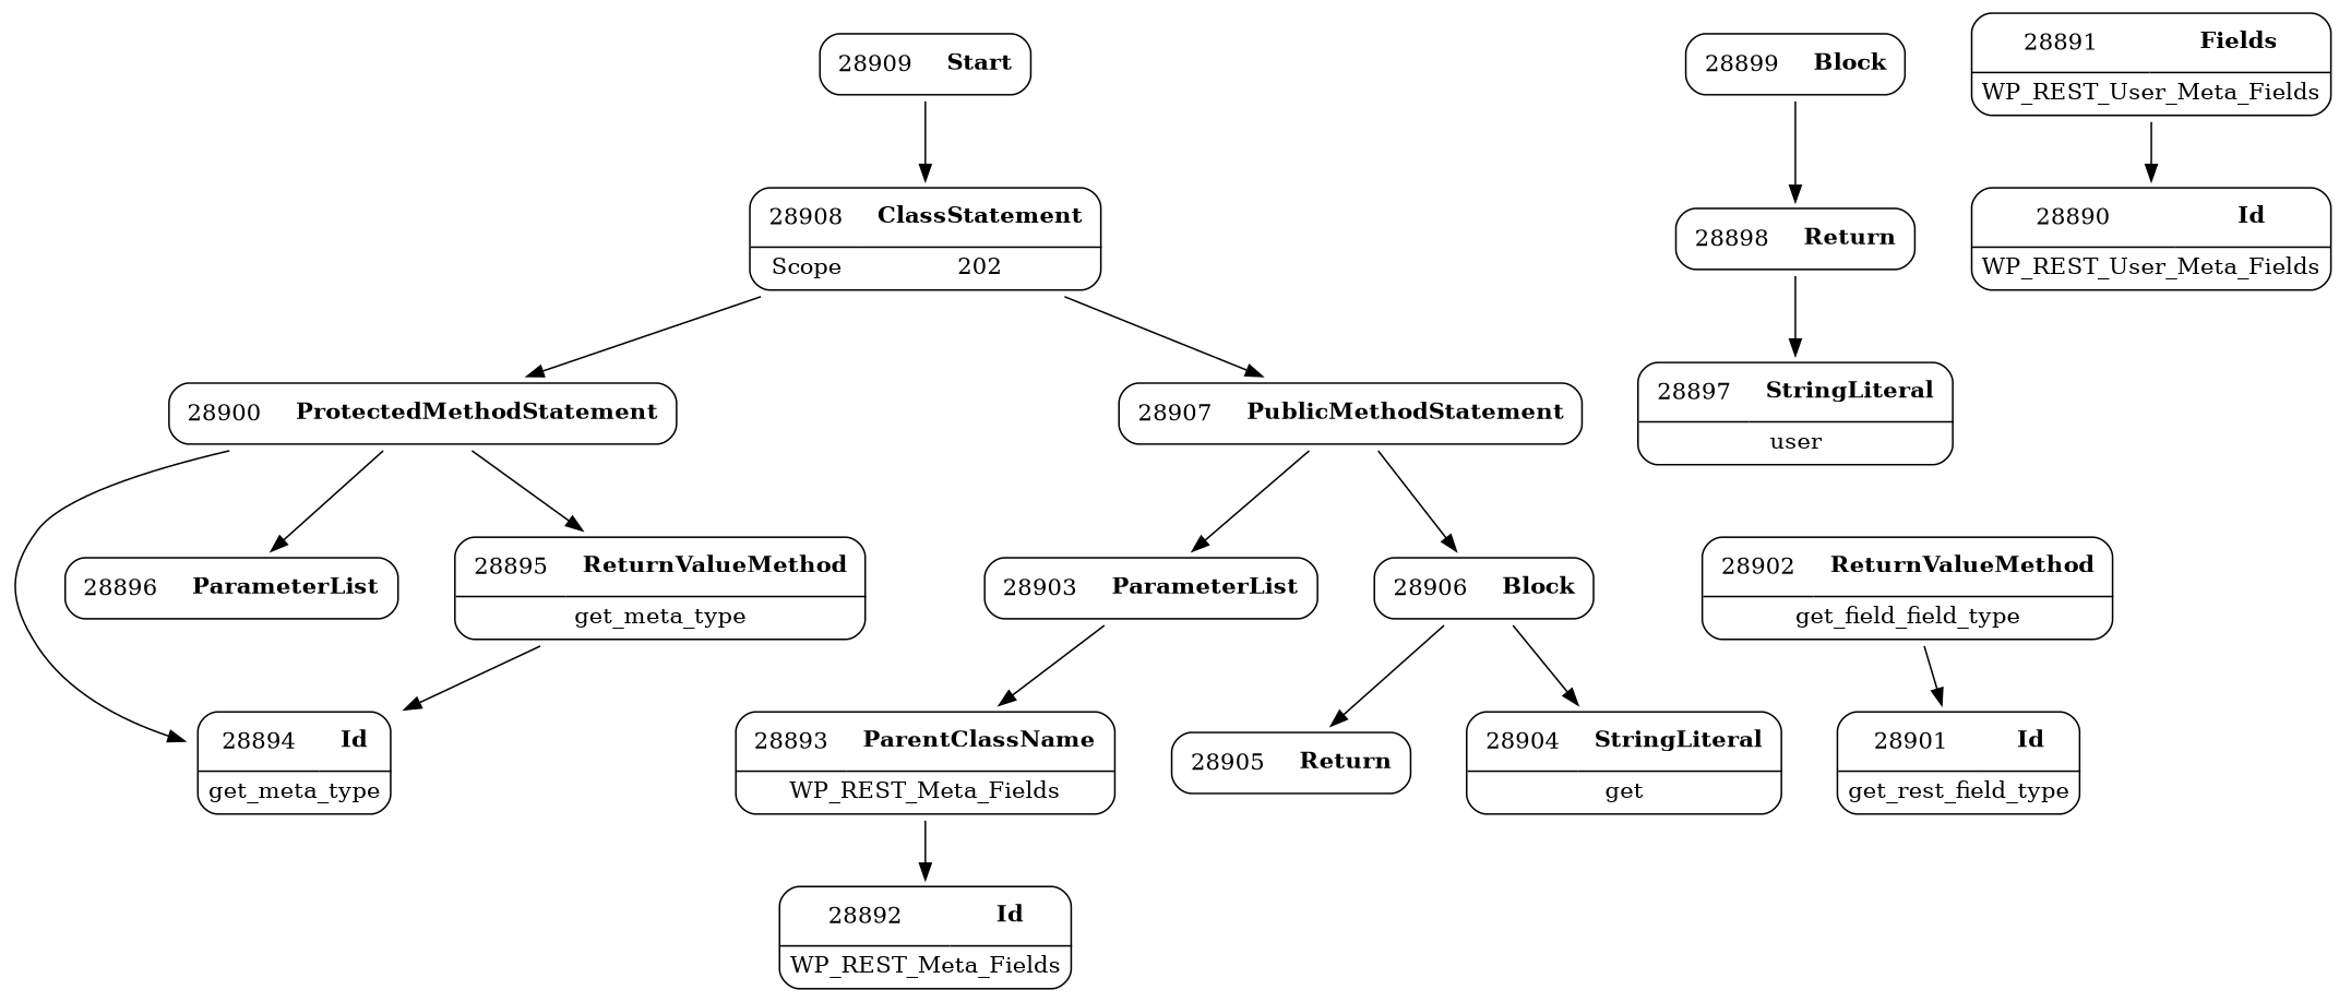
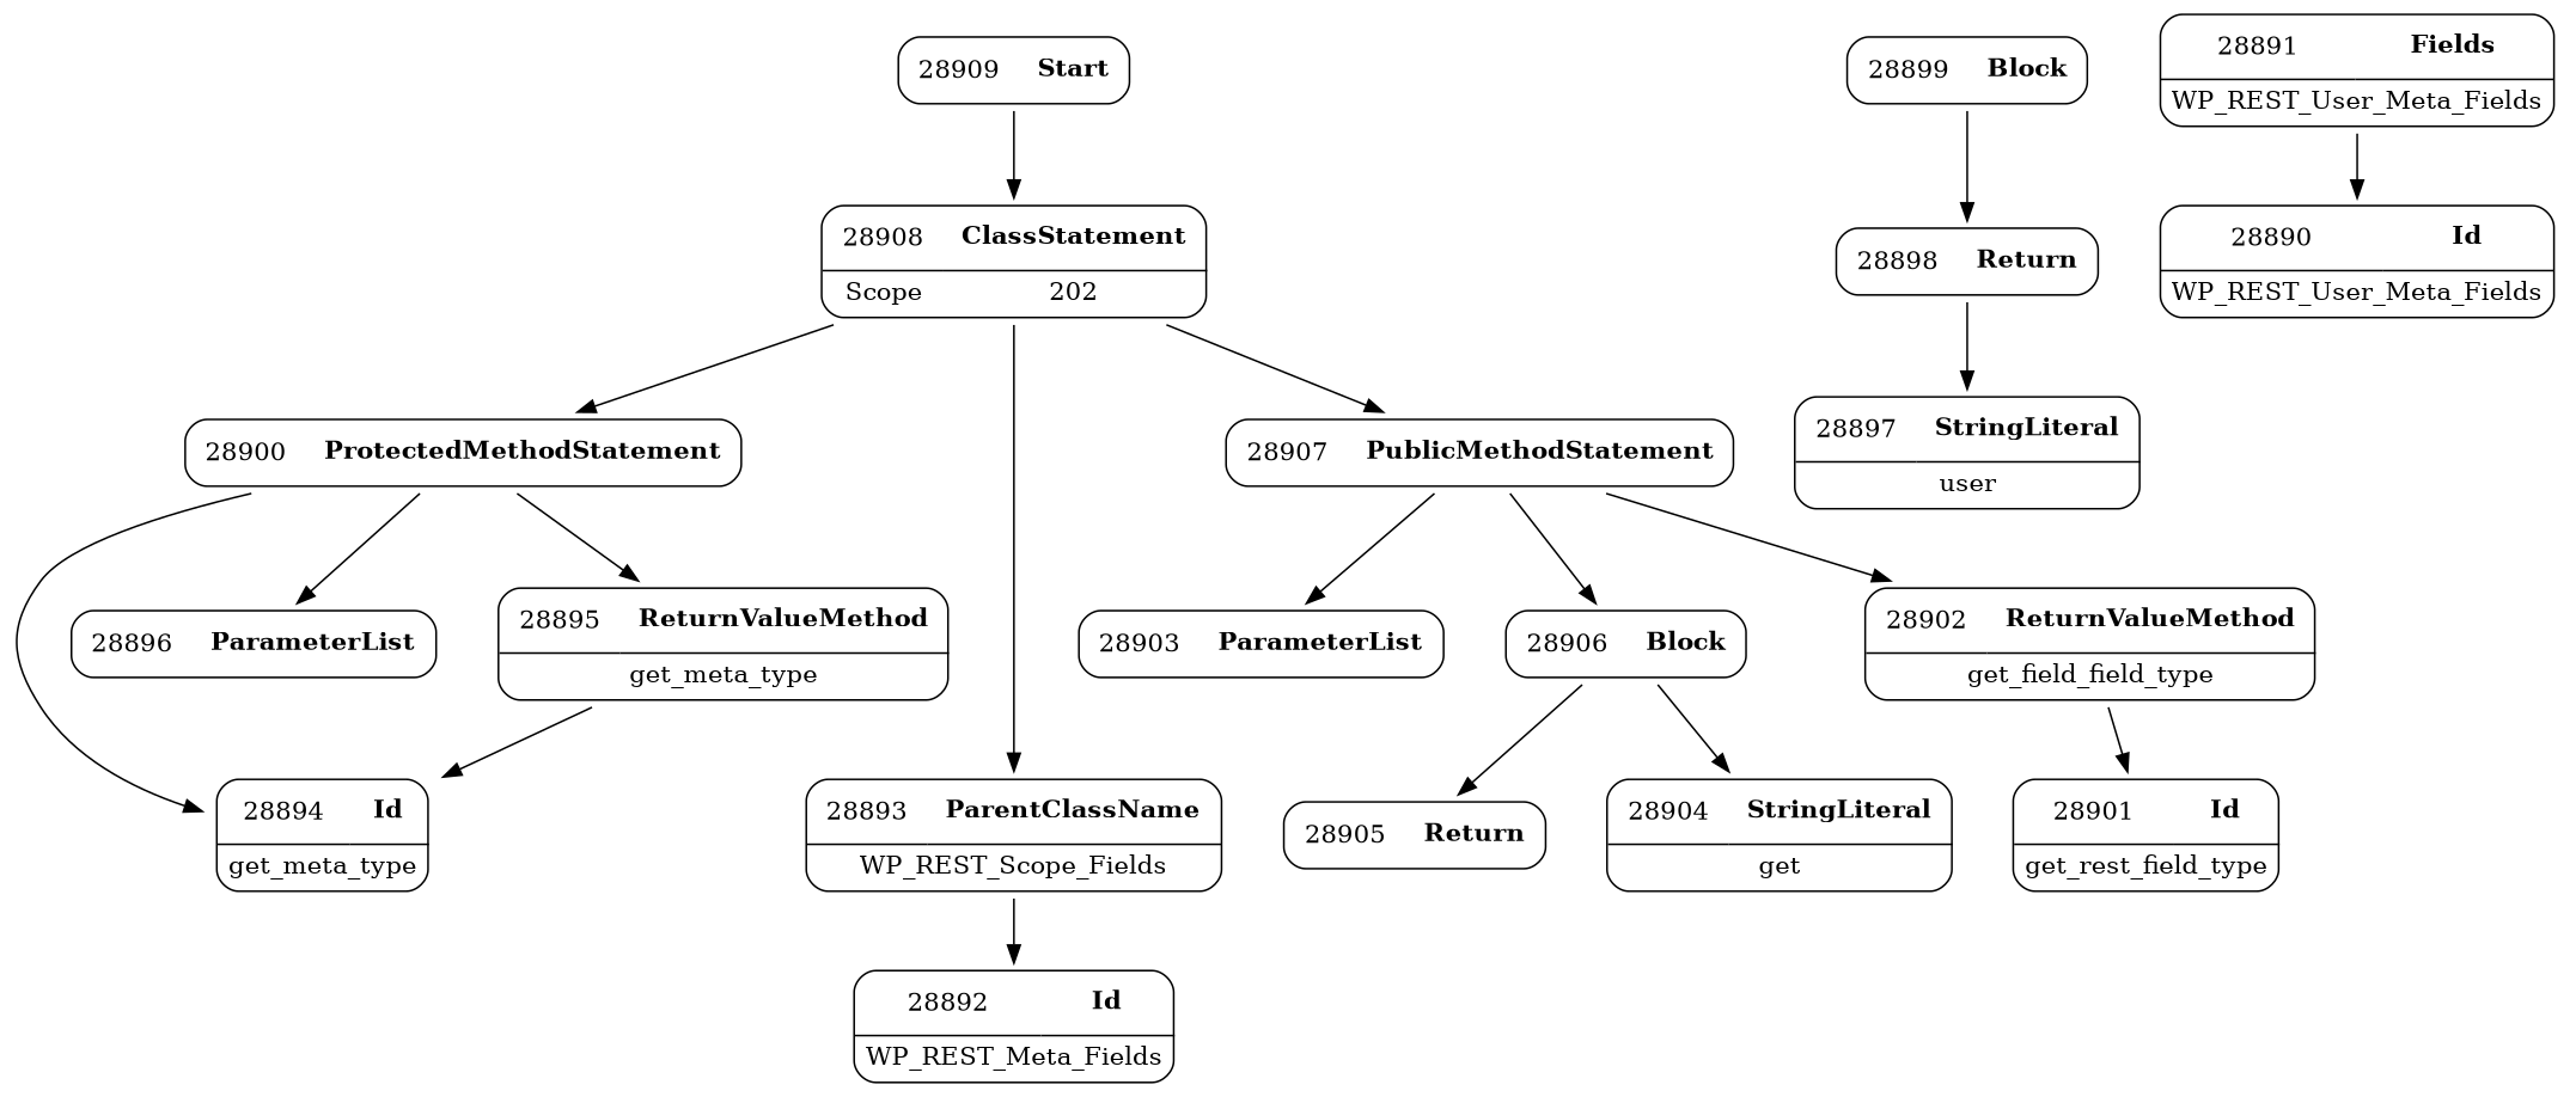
  digraph {
    node [shape=none]
    edge [weight=2]
    n1 [label=<<TABLE border='1' cellspacing='0' cellpadding='10' style='rounded' ><TR><TD border='0'>28896</TD><TD border='0'><B>ParameterList</B></TD></TR></TABLE>>]
    n2 [label=<<TABLE border='1' cellspacing='0' cellpadding='10' style='rounded' ><TR><TD border='0'>28897</TD><TD border='0'><B>StringLiteral</B></TD></TR><HR/><TR><TD border='0' cellpadding='5' colspan='2'>user</TD></TR></TABLE>>]
    n3 [label=<<TABLE border='1' cellspacing='0' cellpadding='10' style='rounded' ><TR><TD border='0'>28898</TD><TD border='0'><B>Return</B></TD></TR></TABLE>>]
    n4 [label=<<TABLE border='1' cellspacing='0' cellpadding='10' style='rounded' ><TR><TD border='0'>28899</TD><TD border='0'><B>Block</B></TD></TR></TABLE>>]
    n5 [label=<<TABLE border='1' cellspacing='0' cellpadding='10' style='rounded' ><TR><TD border='0'>28900</TD><TD border='0'><B>ProtectedMethodStatement</B></TD></TR></TABLE>>]
    n6 [label=<<TABLE border='1' cellspacing='0' cellpadding='10' style='rounded' ><TR><TD border='0'>28895</TD><TD border='0'><B>ReturnValueMethod</B></TD></TR><HR/><TR><TD border='0' cellpadding='5' colspan='2'>get_meta_type</TD></TR></TABLE>>]
    n7 [label=<<TABLE border='1' cellspacing='0' cellpadding='10' style='rounded' ><TR><TD border='0'>28894</TD><TD border='0'><B>Id</B></TD></TR><HR/><TR><TD border='0' cellpadding='5' colspan='2'>get_meta_type</TD></TR></TABLE>>]
    n8 [label=<<TABLE border='1' cellspacing='0' cellpadding='10' style='rounded' ><TR><TD border='0'>28901</TD><TD border='0'><B>Id</B></TD></TR><HR/><TR><TD border='0' cellpadding='5' colspan='2'>get_rest_field_type</TD></TR></TABLE>>]
    n9 [label=<<TABLE border='1' cellspacing='0' cellpadding='10' style='rounded' ><TR><TD border='0'>28902</TD><TD border='0'><B>ReturnValueMethod</B></TD></TR><HR/><TR><TD border='0' cellpadding='5' colspan='2'>get_field_field_type</TD></TR></TABLE>>]
    n10 [label=<<TABLE border='1' cellspacing='0' cellpadding='10' style='rounded' ><TR><TD border='0'>28903</TD><TD border='0'><B>ParameterList</B></TD></TR></TABLE>>]
    n11 [label=<<TABLE border='1' cellspacing='0' cellpadding='10' style='rounded' ><TR><TD border='0'>28904</TD><TD border='0'><B>StringLiteral</B></TD></TR><HR/><TR><TD border='0' cellpadding='5' colspan='2'>get</TD></TR></TABLE>>]
    n12 [label=<<TABLE border='1' cellspacing='0' cellpadding='10' style='rounded' ><TR><TD border='0'>28905</TD><TD border='0'><B>Return</B></TD></TR></TABLE>>]
    n13 [label=<<TABLE border='1' cellspacing='0' cellpadding='10' style='rounded' ><TR><TD border='0'>28906</TD><TD border='0'><B>Block</B></TD></TR></TABLE>>]
    n14 [label=<<TABLE border='1' cellspacing='0' cellpadding='10' style='rounded' ><TR><TD border='0'>28907</TD><TD border='0'><B>PublicMethodStatement</B></TD></TR></TABLE>>]
    n15 [label=<<TABLE border='1' cellspacing='0' cellpadding='10' style='rounded' ><TR><TD border='0'>28908</TD><TD border='0'><B>ClassStatement</B></TD></TR><HR/><TR><TD border='0' cellpadding='5'>Scope</TD><TD border='0' cellpadding='5'>202</TD></TR></TABLE>>]
-   n16 [label=<<TABLE border='1' cellspacing='0' cellpadding='10' style='rounded' ><TR><TD border='0'>28893</TD><TD border='0'><B>ParentClassName</B></TD></TR><HR/><TR><TD border='0' cellpadding='5' colspan='2'>WP_REST_Meta_Fields</TD></TR></TABLE>>]
+   n16 [label=<<TABLE border='1' cellspacing='0' cellpadding='10' style='rounded' ><TR><TD border='0'>28893</TD><TD border='0'><B>ParentClassName</B></TD></TR><HR/><TR><TD border='0' cellpadding='5' colspan='2'>WP_REST_Scope_Fields</TD></TR></TABLE>>]
    n17 [label=<<TABLE border='1' cellspacing='0' cellpadding='10' style='rounded' ><TR><TD border='0'>28891</TD><TD border='0'><B>Fields</B></TD></TR><HR/><TR><TD border='0' cellpadding='5' colspan='2'>WP_REST_User_Meta_Fields</TD></TR></TABLE>>]
    n18 [label=<<TABLE border='1' cellspacing='0' cellpadding='10' style='rounded' ><TR><TD border='0'>28890</TD><TD border='0'><B>Id</B></TD></TR><HR/><TR><TD border='0' cellpadding='5' colspan='2'>WP_REST_User_Meta_Fields</TD></TR></TABLE>>]
    n19 [label=<<TABLE border='1' cellspacing='0' cellpadding='10' style='rounded' ><TR><TD border='0'>28892</TD><TD border='0'><B>Id</B></TD></TR><HR/><TR><TD border='0' cellpadding='5' colspan='2'>WP_REST_Meta_Fields</TD></TR></TABLE>>]
    n20 [label=<<TABLE border='1' cellspacing='0' cellpadding='10' style='rounded' ><TR><TD border='0'>28909</TD><TD border='0'><B>Start</B></TD></TR></TABLE>>]
    n3 -> n2
    n4 -> n3
    n5 -> n1
    n5 -> n6
    n5 -> n7
    n6 -> n7
    n9 -> n8
    n13 -> n11
    n13 -> n12
+   n14 -> n9
    n14 -> n10
    n14 -> n13
    n15 -> n5
    n15 -> n14
-   n10 -> n16
+   n15 -> n16
    n16 -> n19
    n17 -> n18
    n20 -> n15
  }
